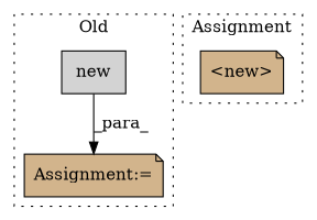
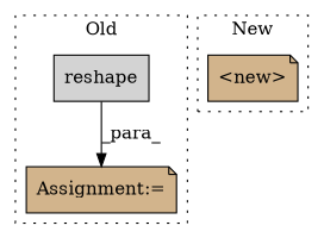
  digraph {
    node [shape=note style=filled fillcolor=tan]
-   n1 [a=32 l="8,1" label=new s="23699,23716" shape=box fillcolor=lightgrey]
+   n1 [a=32 l="8,1" label=reshape s="23699,23716" shape=box fillcolor=lightgrey]
    n2 [a=7 l=1 label="Assignment:=" s=23688]
    n3 [a=46 l="6,2" label="<new>" s="23195,23224"]
    subgraph cluster_1 {
      label=Old
      style=dotted
      n1
      n2
    }
    subgraph cluster_2 {
-     label=Assignment
+     label=New
      style=dotted
      n3
    }
    n1 -> n2 [label=_para_ color=black]
  }
